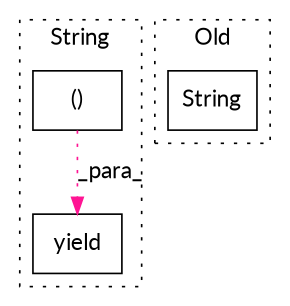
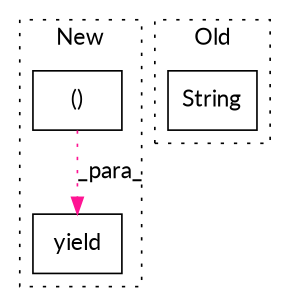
  digraph {
    fontname=Lato
    node [shape=box fontname=Lato]
    n1 [a=112 l=16 label=yield s=5734]
    n2 [a=106 l=143 label="()" s=5750]
    n3 [a=32 l="7,1" label=String s="3700,3718"]
    subgraph cluster_1 {
-     label=String
+     label=New
      style=dotted
      n1
      n2
    }
    subgraph cluster_2 {
      label=Old
      style=dotted
      n3
    }
    n2 -> n1 [label=_para_ color=deeppink style=dotted fontname=Lato]
  }
